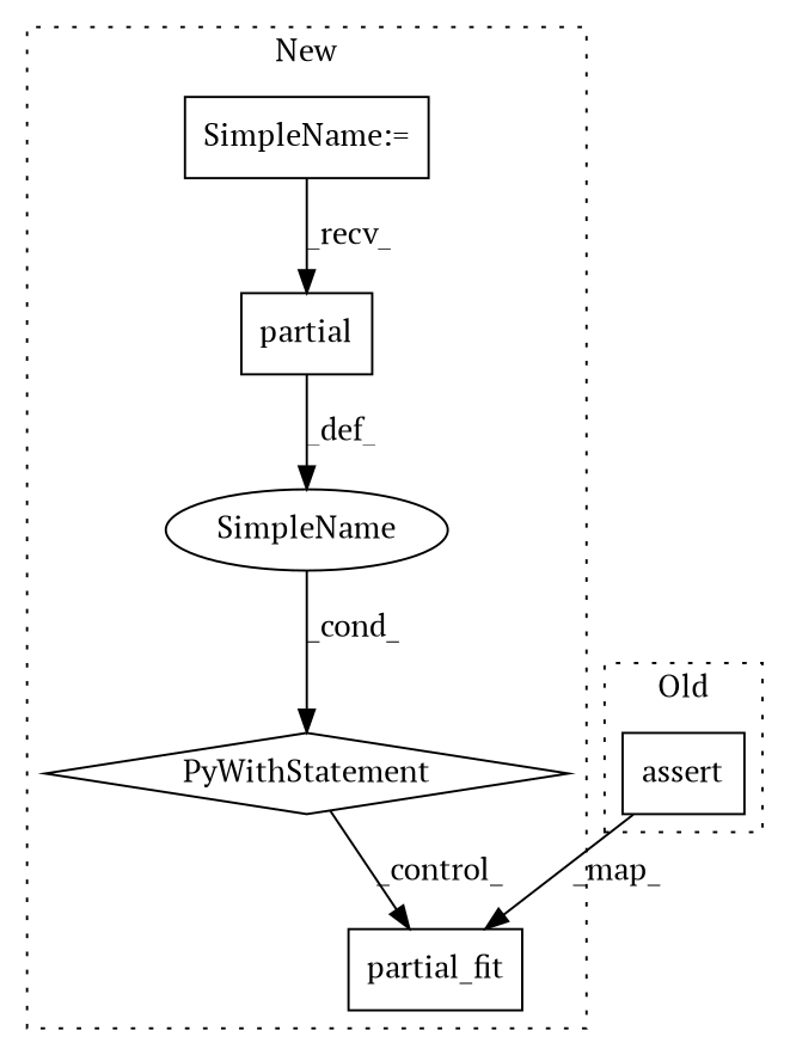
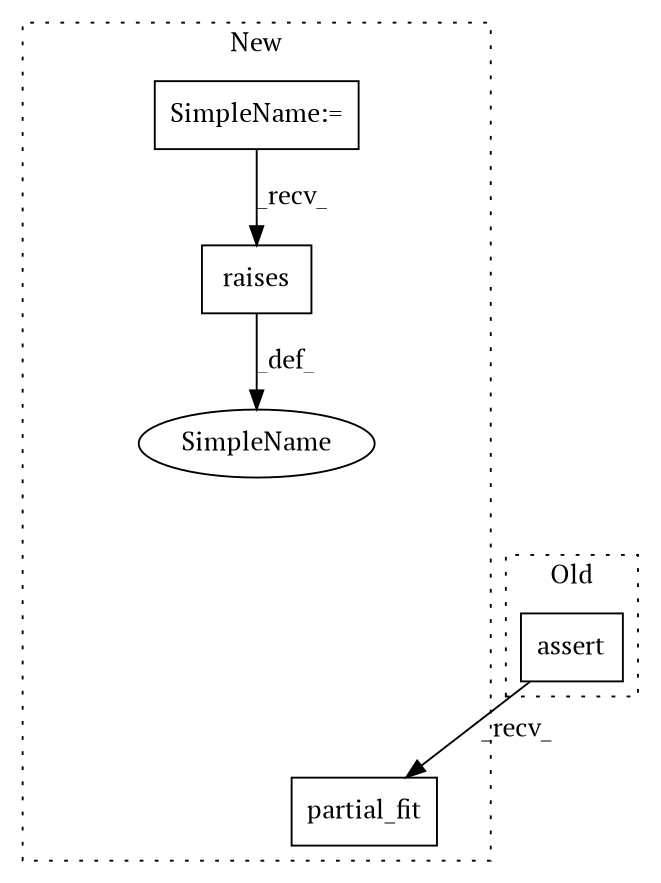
  digraph {
    fontname="PT Serif"
    node [a=32 fontname="PT Serif" shape=box]
    edge [fontname="PT Serif"]
    n1 [l="12,1" label=partial_fit s="5027,5062"]
    n2 [a=42 label=SimpleName shape=ellipse]
-   n3 [a=104 l="10,2" label=PyWithStatement s="4974,5013" shape=diamond]
    n4 [a=7 l=6 label="SimpleName:=" s=4567]
-   n5 [l="7,1" label=partial s="4991,5012"]
+   n5 [l="7,1" label=raises s="4991,5012"]
    n6 [l="21,1" label=assert s="4693,4836"]
    subgraph cluster_1 {
      label=New
      style=dotted
      n1
      n2
-     n3
      n4
      n5
    }
    subgraph cluster_2 {
      label=Old
      style=dotted
      n6
    }
-   n2 -> n3 [label=_cond_]
-   n3 -> n1 [label=_control_]
    n4 -> n5 [label=_recv_]
    n5 -> n2 [label=_def_]
-   n6 -> n1 [label=_map_]
+   n6 -> n1 [label=_recv_]
  }
